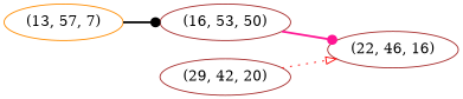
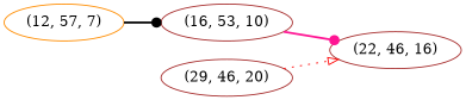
  digraph {
    fontname="DejaVu Serif"
    rankdir=LR
    node [color=brown fontname="DejaVu Serif"]
    edge [arrowhead=dot fontname="DejaVu Serif" style=bold]
-   "(12, 57, 7)" [color=darkorange label="(13, 57, 7)"]
-   "(16, 53, 10)" [label="(16, 53, 50)"]
+   "(12, 57, 7)" [color=darkorange]
+   "(16, 53, 10)"
    "(22, 46, 16)"
-   "(29, 42, 20)"
+   "(29, 42, 20)" [label="(29, 46, 20)"]
    "(12, 57, 7)" -> "(16, 53, 10)" [color=black]
    "(16, 53, 10)" -> "(22, 46, 16)" [color=deeppink]
    "(29, 42, 20)" -> "(22, 46, 16)" [arrowhead=onormal color=red style=dotted]
  }
